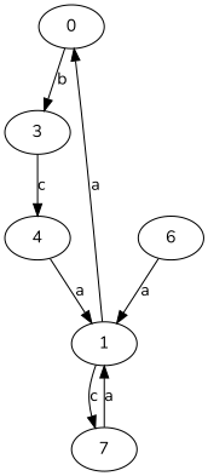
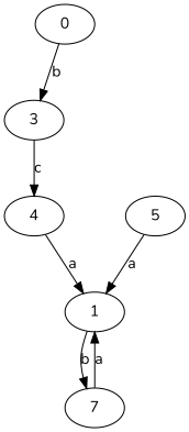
  strict digraph {
    fontname=Nunito
    node [fontname=Nunito]
    edge [fontname=Nunito]
    0
    3
    4
    1
    7
-   5 [label=6]
+   5
    0 -> 3 [label=b]
    3 -> 4 [label=c]
    4 -> 1 [label=a]
-   1 -> 0 [label=a]
-   1 -> 7 [label=c]
+   1 -> 7 [label=b]
    7 -> 1 [label=a]
    5 -> 1 [label=a]
  }
